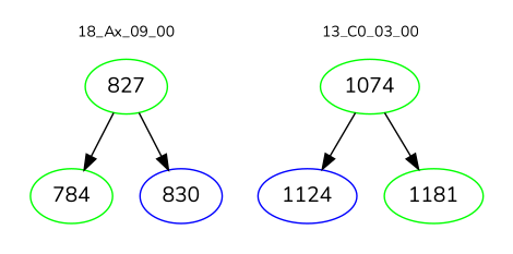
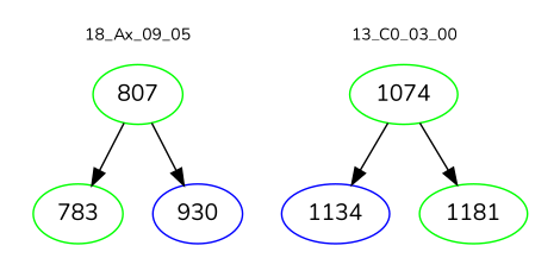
  digraph {
    fontname=Nunito
    node [color=green fontname=Nunito]
    edge [color=black fontname=Nunito]
-   n1 [label=827]
-   n2 [label=784]
-   n3 [color=blue label=830]
+   n1 [label=807]
+   n2 [label=783]
+   n3 [color=blue label=930]
    n4 [label=1074]
-   n5 [color=blue label=1124]
+   n5 [color=blue label=1134]
    n6 [label=1181]
    subgraph cluster_1 {
      color=white
      fontsize=10
-     label="18_Ax_09_00"
+     label="18_Ax_09_05"
      n1
      n2
      n3
    }
    subgraph cluster_2 {
      color=white
      fontsize=10
      label="13_C0_03_00"
      n4
      n5
      n6
    }
    n1 -> n2
    n1 -> n3
    n4 -> n5
    n4 -> n6
  }
